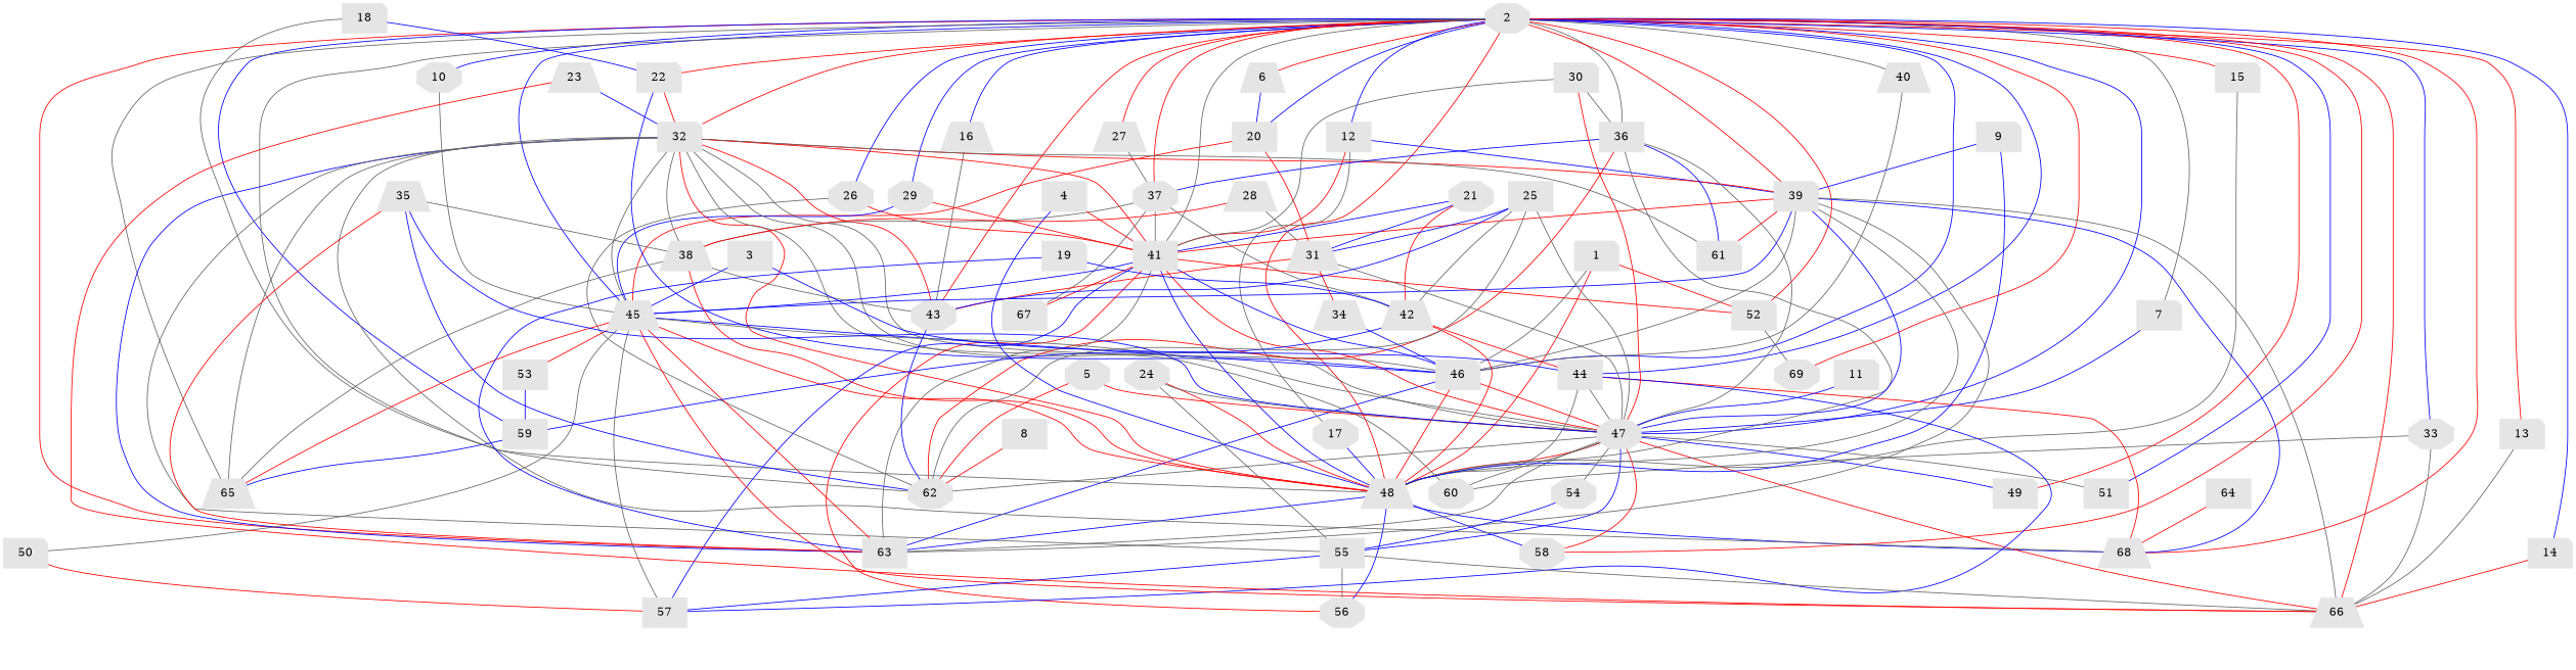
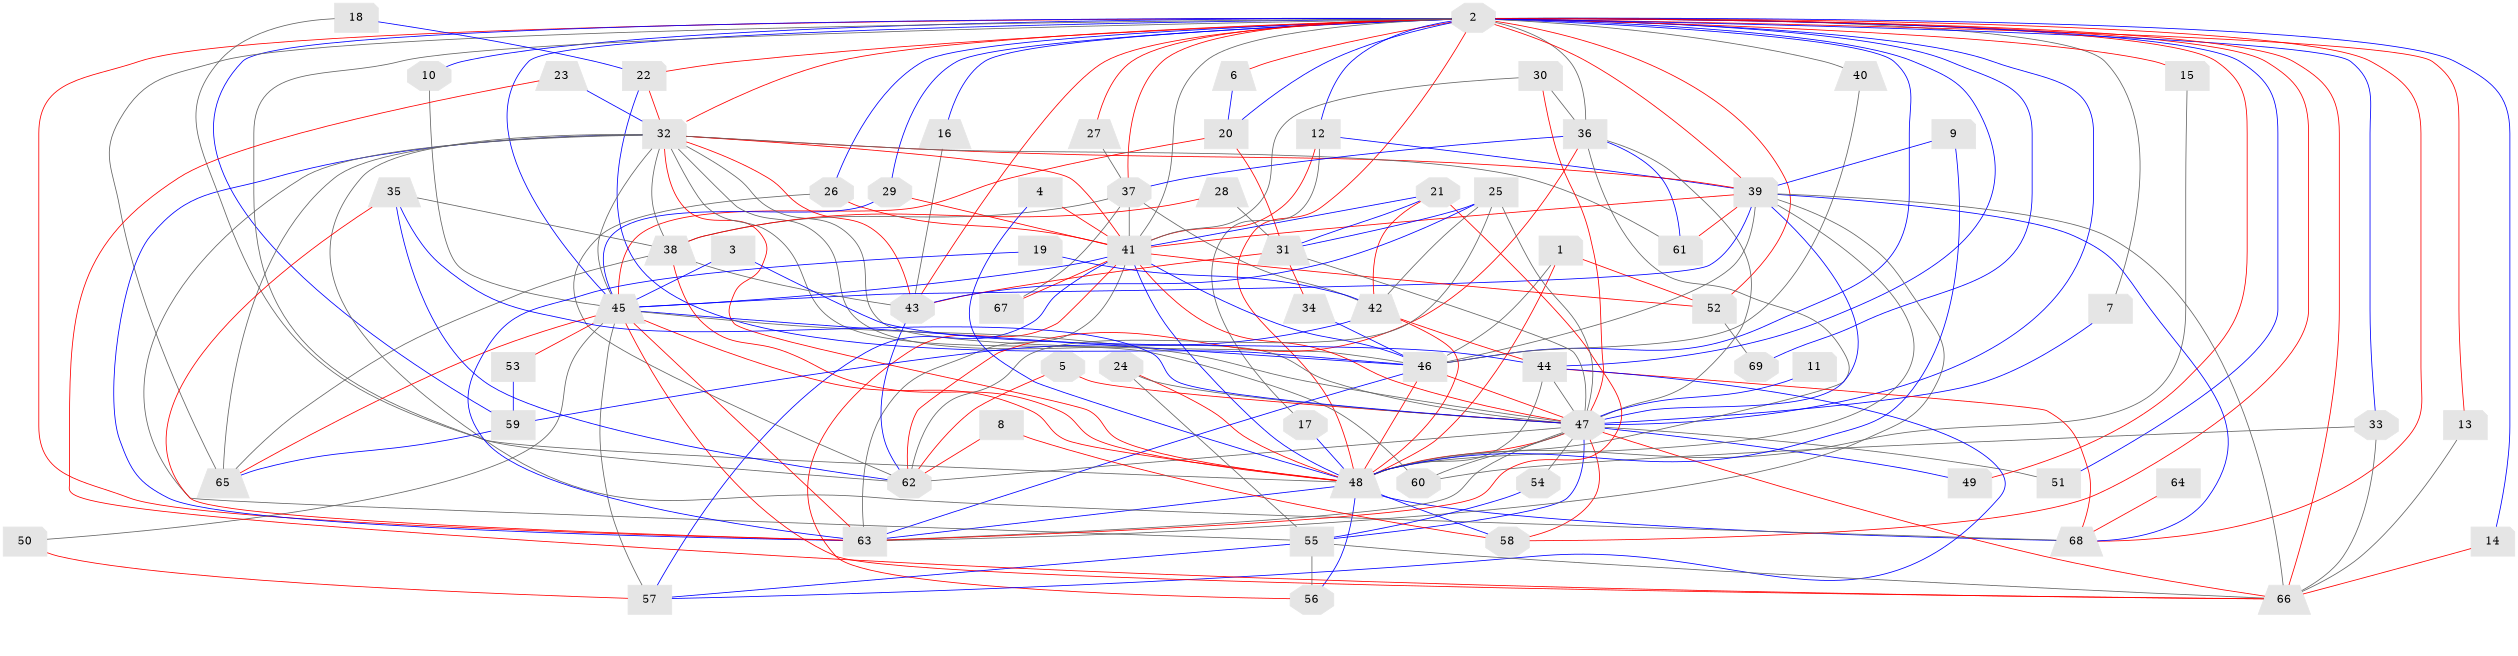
  graph {
    node [color=gray90 shape=note style=filled]
    edge [color=red weight=1.0]
    1
    46
    48 [shape=trapezium]
    52
    47 [shape=octagon]
    63 [shape=box]
    58 [shape=octagon]
    68 [shape=trapezium]
    56 [shape=octagon]
    69 [shape=octagon]
    2 [shape=octagon]
    6 [shape=trapezium]
    7
    10 [shape=octagon]
    12 [shape=box]
    13
    14
    15
    16 [shape=trapezium]
    20 [shape=box]
    22
    26 [shape=octagon]
    27 [shape=trapezium]
    29 [shape=octagon]
    32
    33 [shape=octagon]
    36 [shape=box]
    37 [shape=octagon]
    39
    40 [shape=trapezium]
    41 [shape=box]
    43 [shape=octagon]
    44 [shape=box]
    45 [shape=trapezium]
    49
    51 [shape=box]
    59 [shape=box]
    62 [shape=octagon]
    65 [shape=trapezium]
    66 [shape=trapezium]
    17 [shape=octagon]
    31 [shape=trapezium]
    60 [shape=octagon]
    55 [shape=box]
    38 [shape=trapezium]
    61
    42 [shape=trapezium]
    67
    57 [shape=box]
    50
    53 [shape=box]
    54 [shape=octagon]
    3 [shape=box]
    4 [shape=box]
    5 [shape=octagon]
    8 [shape=box]
    9
    11
    18
    19
    34 [shape=trapezium]
    21 [shape=octagon]
    23 [shape=trapezium]
    24 [shape=octagon]
    25 [shape=box]
    28 [shape=trapezium]
    30
    35 [shape=trapezium]
    64 [shape=box]
    1 -- 46 [color=gray40]
    1 -- 48
    1 -- 52
    46 -- 48
    46 -- 47
    46 -- 63 [color=blue weight=2.0]
    48 -- 63 [color=blue]
    48 -- 58 [color=blue]
    48 -- 68 [color=blue weight=2.0]
    48 -- 56 [color=blue]
    52 -- 69 [color=gray40]
    47 -- 48
    47 -- 63 [color=gray40]
    47 -- 58
    47 -- 49 [color=blue]
    47 -- 51 [color=gray40]
    47 -- 62 [color=gray40]
    47 -- 66
    47 -- 60 [color=gray40]
    47 -- 55 [color=blue weight=2.0]
    47 -- 54 [color=gray40]
    2 -- 46 [color=blue weight=2.0]
    2 -- 48 [weight=2.0]
    2 -- 52 [weight=2.0]
    2 -- 47 [color=blue weight=3.0]
    2 -- 63 [weight=2.0]
    2 -- 58
    2 -- 68
-   2 -- 69
+   2 -- 69 [color=blue]
    2 -- 6
    2 -- 7 [color=gray40]
    2 -- 10 [color=blue]
    2 -- 12 [color=blue]
    2 -- 13
    2 -- 14 [color=blue]
    2 -- 15 [weight=2.0]
    2 -- 16 [color=blue]
    2 -- 20 [color=blue]
    2 -- 22
    2 -- 26 [color=blue]
    2 -- 27
    2 -- 29 [color=blue]
    2 -- 32 [weight=3.0]
    2 -- 33 [color=blue]
    2 -- 36 [color=gray40 weight=2.0]
    2 -- 37 [weight=2.0]
    2 -- 39 [weight=3.0]
    2 -- 40 [color=gray40]
    2 -- 41 [color=gray40 weight=2.0]
    2 -- 43
    2 -- 44 [color=blue]
    2 -- 45 [color=blue weight=2.0]
    2 -- 49
    2 -- 51 [color=blue]
    2 -- 59 [color=blue]
    2 -- 62 [color=gray40 weight=2.0]
    2 -- 65 [color=gray40]
    2 -- 66 [weight=2.0]
    6 -- 20 [color=blue]
    7 -- 47 [color=blue]
    10 -- 45 [color=gray40]
    12 -- 39 [color=blue]
    12 -- 41
    12 -- 17 [color=gray40]
    13 -- 66 [color=gray40]
    14 -- 66
    15 -- 48 [color=gray40]
    16 -- 43 [color=gray40]
    20 -- 45
    20 -- 31
    22 -- 46 [color=blue]
    22 -- 32
    26 -- 41
    26 -- 62 [color=gray40]
    27 -- 37 [color=gray40]
    29 -- 41
    29 -- 45 [color=blue]
    32 -- 46 [color=gray40]
    32 -- 48
    32 -- 47 [color=gray40]
    32 -- 63 [color=blue]
    32 -- 68 [color=gray40 weight=2.0]
    32 -- 39 [weight=2.0]
    32 -- 41
    32 -- 43
    32 -- 45 [color=gray40]
    32 -- 65 [color=gray40 weight=2.0]
    32 -- 60 [color=gray40]
    32 -- 55 [color=gray40]
    32 -- 38 [color=gray40 weight=2.0]
    32 -- 61 [color=gray40]
    33 -- 66 [color=gray40]
    33 -- 60 [color=gray40]
    36 -- 48 [color=gray40]
    36 -- 47 [color=gray40]
    36 -- 37 [color=blue]
    36 -- 62
    36 -- 61 [color=blue]
    37 -- 41 [color=gray40]
    37 -- 38 [color=gray40]
    37 -- 42 [color=gray40]
    37 -- 67 [color=gray40]
    39 -- 46 [color=gray40]
    39 -- 48 [color=gray40]
    39 -- 47 [color=blue]
    39 -- 63 [color=gray40]
    39 -- 68 [color=blue]
    39 -- 41 [weight=3.0]
    39 -- 45 [color=blue]
    39 -- 66 [color=gray40]
    39 -- 61
    40 -- 46 [color=gray40]
    41 -- 46 [color=blue weight=2.0]
    41 -- 48 [color=blue]
    41 -- 52
    41 -- 47
    41 -- 63 [color=gray40 weight=2.0]
    41 -- 56
    41 -- 45 [color=blue]
    41 -- 67
    41 -- 57 [color=blue]
    43 -- 62 [color=blue]
    44 -- 48 [color=gray40]
    44 -- 47 [color=gray40]
    44 -- 68
    44 -- 57 [color=blue]
    45 -- 46 [color=blue]
    45 -- 48
    45 -- 47 [color=gray40]
    45 -- 63 [weight=2.0]
    45 -- 65
    45 -- 66 [weight=2.0]
    45 -- 57 [color=gray40]
    45 -- 50 [color=gray40]
    45 -- 53
    59 -- 65 [color=blue]
    17 -- 48 [color=blue]
    31 -- 47 [color=gray40]
    31 -- 43
    31 -- 34
    55 -- 56 [color=gray40]
    55 -- 66 [color=gray40]
    55 -- 57 [color=blue]
    38 -- 48
    38 -- 43 [color=gray40]
    38 -- 65 [color=gray40]
    42 -- 48
    42 -- 44
    42 -- 59 [color=blue]
    50 -- 57
    53 -- 59 [color=blue]
    54 -- 55 [color=blue]
    3 -- 44 [color=blue]
    3 -- 45 [color=blue]
    4 -- 48 [color=blue]
    4 -- 41
    5 -- 47
    5 -- 62
+   8 -- 58
    8 -- 62
    9 -- 48 [color=blue]
    9 -- 39 [color=blue]
    11 -- 47 [color=blue]
    18 -- 48 [color=gray40]
    18 -- 22 [color=blue]
    19 -- 63 [color=blue]
    19 -- 42 [color=blue]
    34 -- 46 [color=blue]
+   21 -- 63
    21 -- 41 [color=blue]
    21 -- 31 [color=blue]
    21 -- 42
    23 -- 32 [color=blue]
    23 -- 66
    24 -- 48
    24 -- 47 [color=gray40]
    24 -- 55 [color=gray40]
    25 -- 47 [color=gray40]
    25 -- 43 [color=blue]
    25 -- 62 [color=gray40]
    25 -- 31 [color=blue]
    25 -- 42 [color=gray40]
    28 -- 31 [color=gray40]
    28 -- 38
    30 -- 47
    30 -- 36 [color=gray40]
    30 -- 41 [color=gray40]
    35 -- 47 [color=blue]
    35 -- 63
    35 -- 62 [color=blue]
    35 -- 38 [color=gray40]
    64 -- 68
  }
